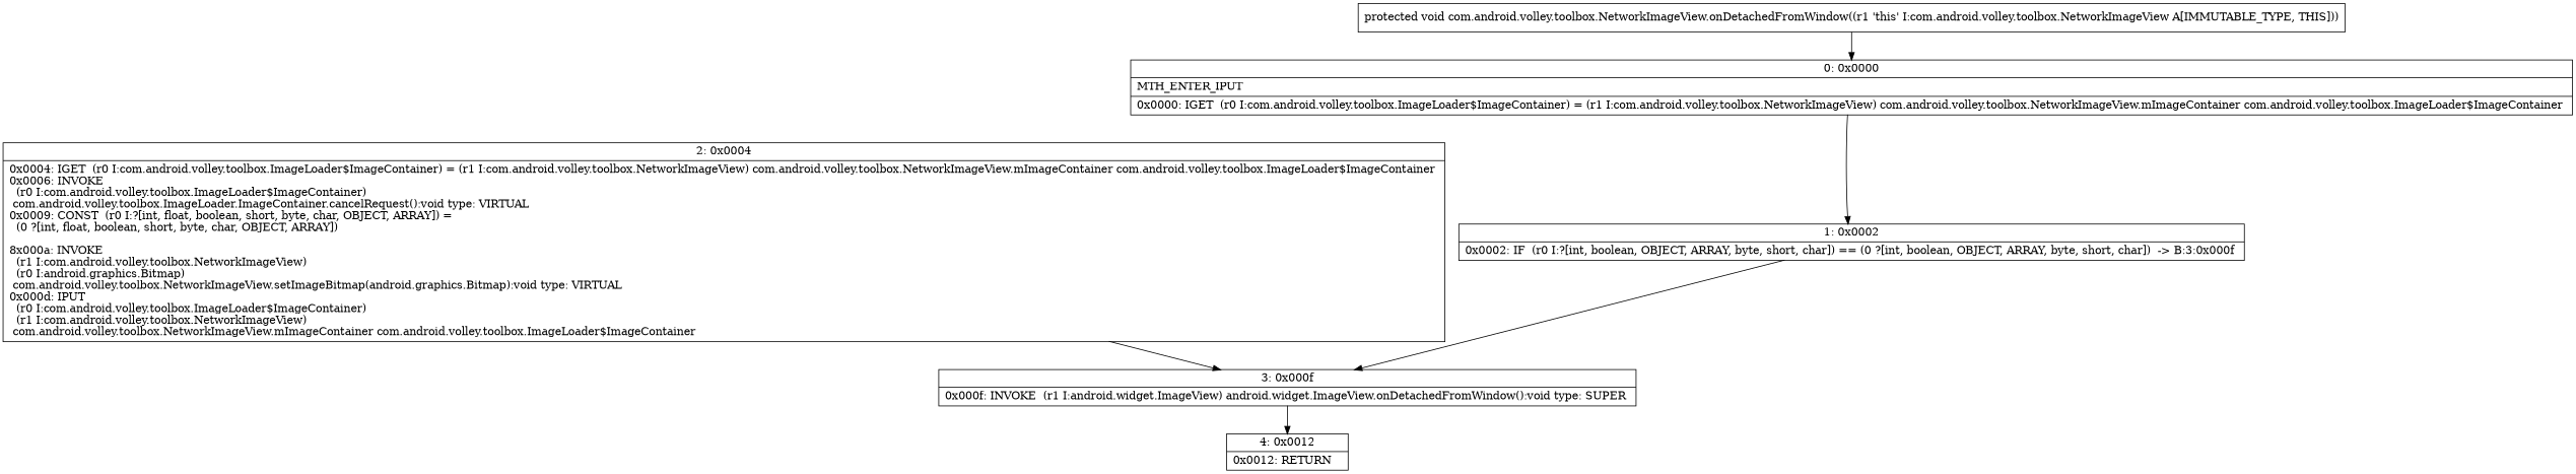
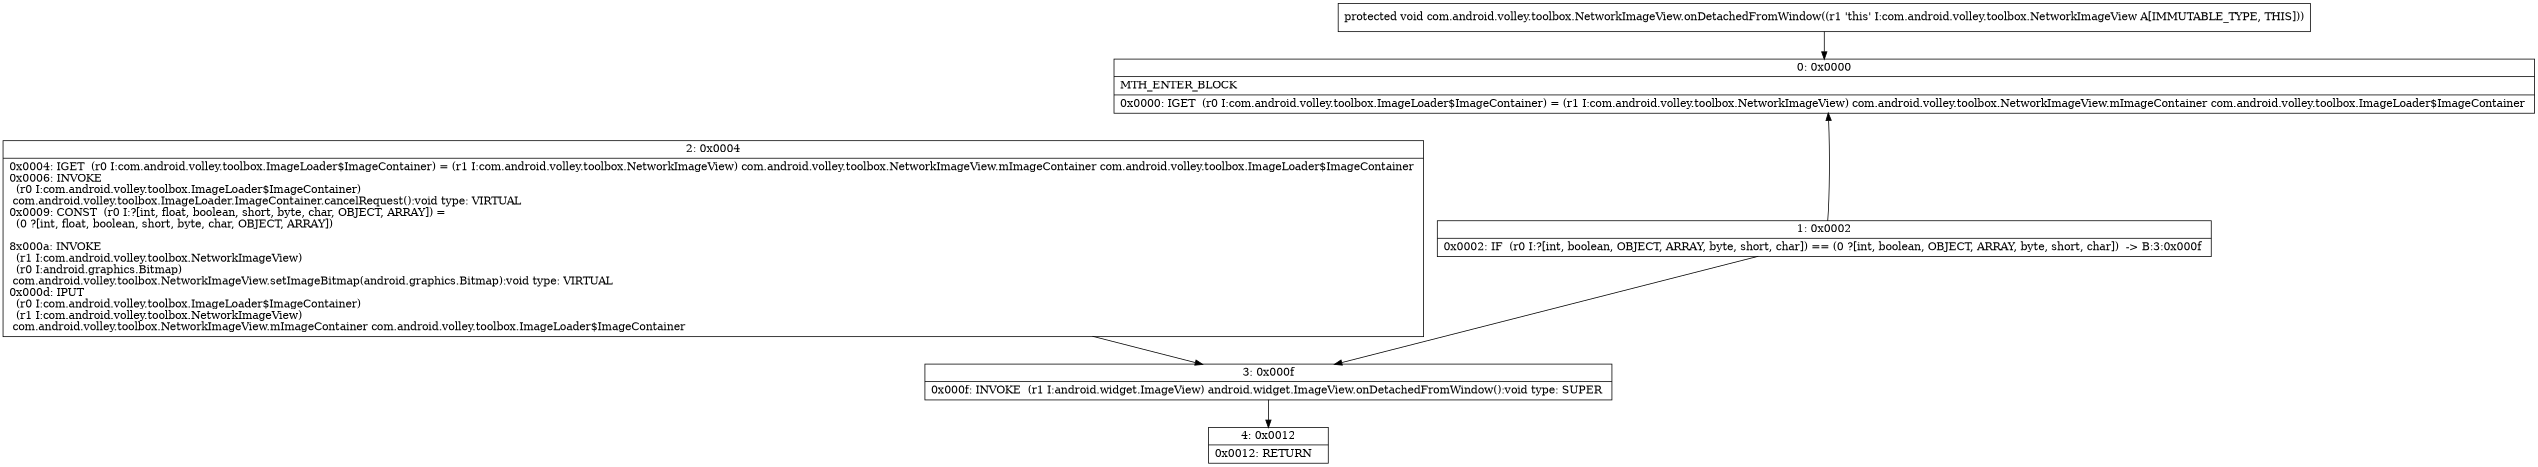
  digraph {
    node [shape=record]
-   n1 [label="{0\:\ 0x0000|MTH_ENTER_IPUT\l|0x0000: IGET  (r0 I:com.android.volley.toolbox.ImageLoader$ImageContainer) = (r1 I:com.android.volley.toolbox.NetworkImageView) com.android.volley.toolbox.NetworkImageView.mImageContainer com.android.volley.toolbox.ImageLoader$ImageContainer \l}"]
+   n1 [label="{0\:\ 0x0000|MTH_ENTER_BLOCK\l|0x0000: IGET  (r0 I:com.android.volley.toolbox.ImageLoader$ImageContainer) = (r1 I:com.android.volley.toolbox.NetworkImageView) com.android.volley.toolbox.NetworkImageView.mImageContainer com.android.volley.toolbox.ImageLoader$ImageContainer \l}"]
    n2 [label="{1\:\ 0x0002|0x0002: IF  (r0 I:?[int, boolean, OBJECT, ARRAY, byte, short, char]) == (0 ?[int, boolean, OBJECT, ARRAY, byte, short, char])  \-\> B:3:0x000f \l}"]
    n3 [label="{3\:\ 0x000f|0x000f: INVOKE  (r1 I:android.widget.ImageView) android.widget.ImageView.onDetachedFromWindow():void type: SUPER \l}"]
    n4 [label="{2\:\ 0x0004|0x0004: IGET  (r0 I:com.android.volley.toolbox.ImageLoader$ImageContainer) = (r1 I:com.android.volley.toolbox.NetworkImageView) com.android.volley.toolbox.NetworkImageView.mImageContainer com.android.volley.toolbox.ImageLoader$ImageContainer \l0x0006: INVOKE  \l  (r0 I:com.android.volley.toolbox.ImageLoader$ImageContainer)\l com.android.volley.toolbox.ImageLoader.ImageContainer.cancelRequest():void type: VIRTUAL \l0x0009: CONST  (r0 I:?[int, float, boolean, short, byte, char, OBJECT, ARRAY]) = \l  (0 ?[int, float, boolean, short, byte, char, OBJECT, ARRAY])\l \l8x000a: INVOKE  \l  (r1 I:com.android.volley.toolbox.NetworkImageView)\l  (r0 I:android.graphics.Bitmap)\l com.android.volley.toolbox.NetworkImageView.setImageBitmap(android.graphics.Bitmap):void type: VIRTUAL \l0x000d: IPUT  \l  (r0 I:com.android.volley.toolbox.ImageLoader$ImageContainer)\l  (r1 I:com.android.volley.toolbox.NetworkImageView)\l com.android.volley.toolbox.NetworkImageView.mImageContainer com.android.volley.toolbox.ImageLoader$ImageContainer \l}"]
    n5 [label="{4\:\ 0x0012|0x0012: RETURN   \l}"]
    n6 [label="{protected void com.android.volley.toolbox.NetworkImageView.onDetachedFromWindow((r1 'this' I:com.android.volley.toolbox.NetworkImageView A[IMMUTABLE_TYPE, THIS])) }"]
-   n1 -> n2
+   n2 -> n1
    n2 -> n3
    n3 -> n5
    n4 -> n3
    n6 -> n1
  }
